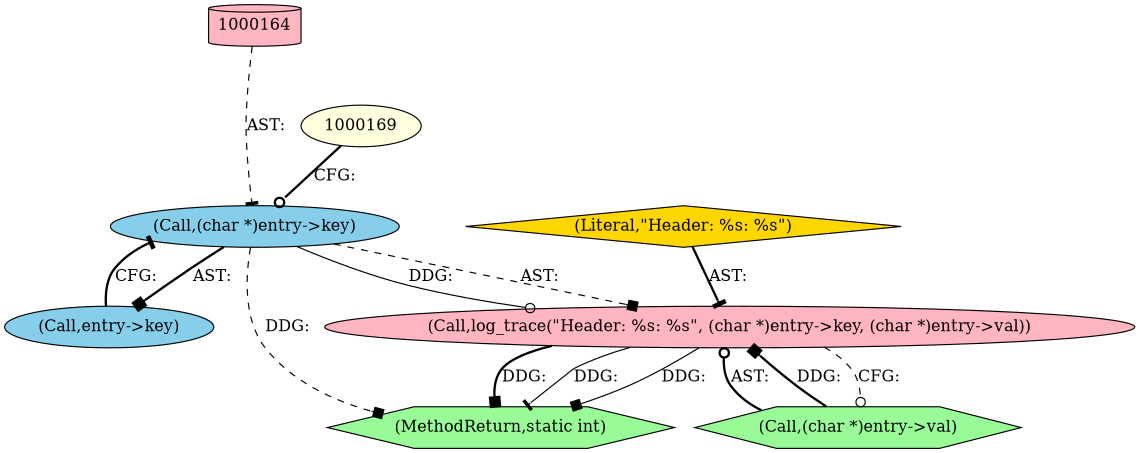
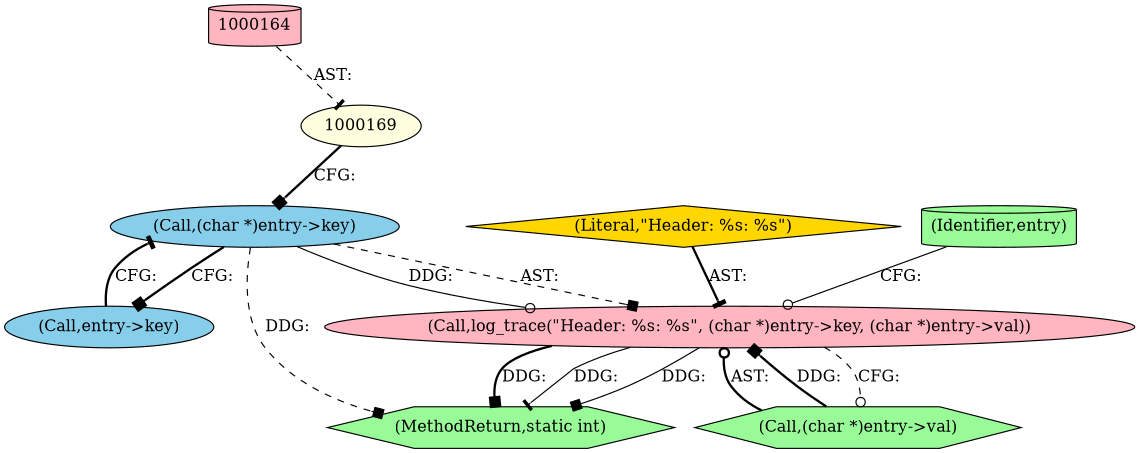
  digraph {
    node [fillcolor=palegreen shape=ellipse style=filled]
    edge [arrowhead=box style=bold]
    n1 [fillcolor=skyblue label="(Call,(char *)entry->key)"]
    n2 [fillcolor=lightpink label="(Call,log_trace(\"Header: %s: %s\", (char *)entry->key, (char *)entry->val))"]
    n3 [fillcolor=skyblue label="(Call,entry->key)"]
    n4 [label="(MethodReturn,static int)" shape=hexagon]
    n5 [label="(Call,(char *)entry->val)" shape=hexagon]
    n6 [fillcolor=gold label="(Literal,\"Header: %s: %s\")" shape=diamond]
+   n7 [label="(Identifier,entry)" shape=cylinder]
    1000164 [fillcolor=lightpink shape=cylinder]
    1000169 [fillcolor=lightyellow]
    n1 -> n2 [label="AST: " style=dashed]
    n1 -> n2 [arrowhead=odot label="DDG: " style=solid]
-   n1 -> n3 [label="AST: "]
+   n1 -> n3 [label="CFG: "]
    n1 -> n4 [label="DDG: " style=dashed]
    n2 -> n4 [label="DDG: " style=solid]
    n2 -> n4 [label="DDG: "]
    n2 -> n4 [arrowhead=tee label="DDG: " style=solid]
    n2 -> n5 [arrowhead=odot label="CFG: " style=dashed]
    n3 -> n1 [arrowhead=tee label="CFG: "]
    n5 -> n2 [arrowhead=odot label="AST: "]
    n5 -> n2 [label="DDG: "]
    n6 -> n2 [arrowhead=tee label="AST: "]
-   1000164 -> n1 [arrowhead=tee label="AST: " style=dashed]
-   1000169 -> n1 [arrowhead=odot label="CFG: "]
+   n7 -> n2 [arrowhead=odot label="CFG: " style=solid]
+   1000164 -> 1000169 [arrowhead=tee label="AST: " style=dashed]
+   1000169 -> n1 [label="CFG: "]
  }
